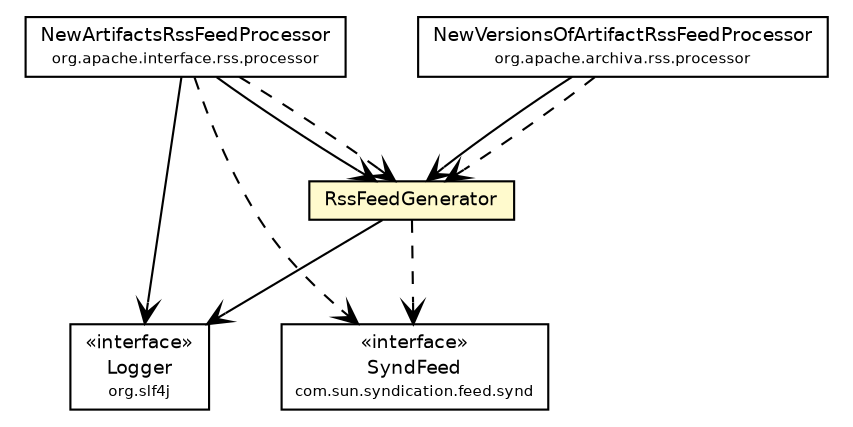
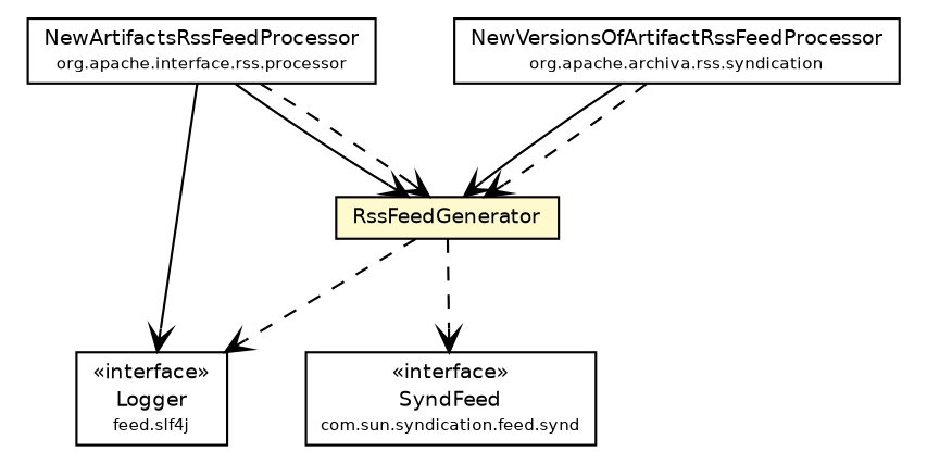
  digraph {
    node [fontcolor=black fontname=Helvetica fontsize=9.0 shape=plaintext]
    edge [arrowhead=open color=black fontcolor=black fontname=Helvetica fontsize=10.0 headport=p labelfontname=Helvetica labelfontsize=10 tailport=p]
-   n1 [label=<<table border="0" cellborder="1" cellspacing="0" cellpadding="2" port="p" href="./processor/NewVersionsOfArtifactRssFeedProcessor.html"> 		<tr><td><table border="0" cellspacing="0" cellpadding="1"> 			<tr><td> NewVersionsOfArtifactRssFeedProcessor </td></tr> 			<tr><td><font point-size="7.0"> org.apache.archiva.rss.processor </font></td></tr> 		</table></td></tr> 		</table>>]
+   n1 [label=<<table border="0" cellborder="1" cellspacing="0" cellpadding="2" port="p" href="./processor/NewVersionsOfArtifactRssFeedProcessor.html"> 		<tr><td><table border="0" cellspacing="0" cellpadding="1"> 			<tr><td> NewVersionsOfArtifactRssFeedProcessor </td></tr> 			<tr><td><font point-size="7.0"> org.apache.archiva.rss.syndication </font></td></tr> 		</table></td></tr> 		</table>>]
    n2 [label=<<table border="0" cellborder="1" cellspacing="0" cellpadding="2" port="p" bgcolor="lemonChiffon" href="./RssFeedGenerator.html"> 		<tr><td><table border="0" cellspacing="0" cellpadding="1"> 			<tr><td> RssFeedGenerator </td></tr> 		</table></td></tr> 		</table>>]
    n3 [label=<<table border="0" cellborder="1" cellspacing="0" cellpadding="2" port="p" href="http://java.sun.com/j2se/1.4.2/docs/api/com/sun/syndication/feed/synd/SyndFeed.html"> 		<tr><td><table border="0" cellspacing="0" cellpadding="1"> 			<tr><td> &laquo;interface&raquo; </td></tr> 			<tr><td> SyndFeed </td></tr> 			<tr><td><font point-size="7.0"> com.sun.syndication.feed.synd </font></td></tr> 		</table></td></tr> 		</table>>]
-   n4 [label=<<table border="0" cellborder="1" cellspacing="0" cellpadding="2" port="p" href="http://java.sun.com/j2se/1.4.2/docs/api/org/slf4j/Logger.html"> 		<tr><td><table border="0" cellspacing="0" cellpadding="1"> 			<tr><td> &laquo;interface&raquo; </td></tr> 			<tr><td> Logger </td></tr> 			<tr><td><font point-size="7.0"> org.slf4j </font></td></tr> 		</table></td></tr> 		</table>>]
+   n4 [label=<<table border="0" cellborder="1" cellspacing="0" cellpadding="2" port="p" href="http://java.sun.com/j2se/1.4.2/docs/api/org/slf4j/Logger.html"> 		<tr><td><table border="0" cellspacing="0" cellpadding="1"> 			<tr><td> &laquo;interface&raquo; </td></tr> 			<tr><td> Logger </td></tr> 			<tr><td><font point-size="7.0"> feed.slf4j </font></td></tr> 		</table></td></tr> 		</table>>]
    n5 [label=<<table border="0" cellborder="1" cellspacing="0" cellpadding="2" port="p" href="./processor/NewArtifactsRssFeedProcessor.html"> 		<tr><td><table border="0" cellspacing="0" cellpadding="1"> 			<tr><td> NewArtifactsRssFeedProcessor </td></tr> 			<tr><td><font point-size="7.0"> org.apache.interface.rss.processor </font></td></tr> 		</table></td></tr> 		</table>>]
    n1 -> n2
    n1 -> n2 [style=dashed]
    n2 -> n3 [style=dashed]
-   n2 -> n4
+   n2 -> n4 [style=dashed]
    n5 -> n2
    n5 -> n2 [style=dashed]
-   n5 -> n3 [style=dashed]
    n5 -> n4
  }
